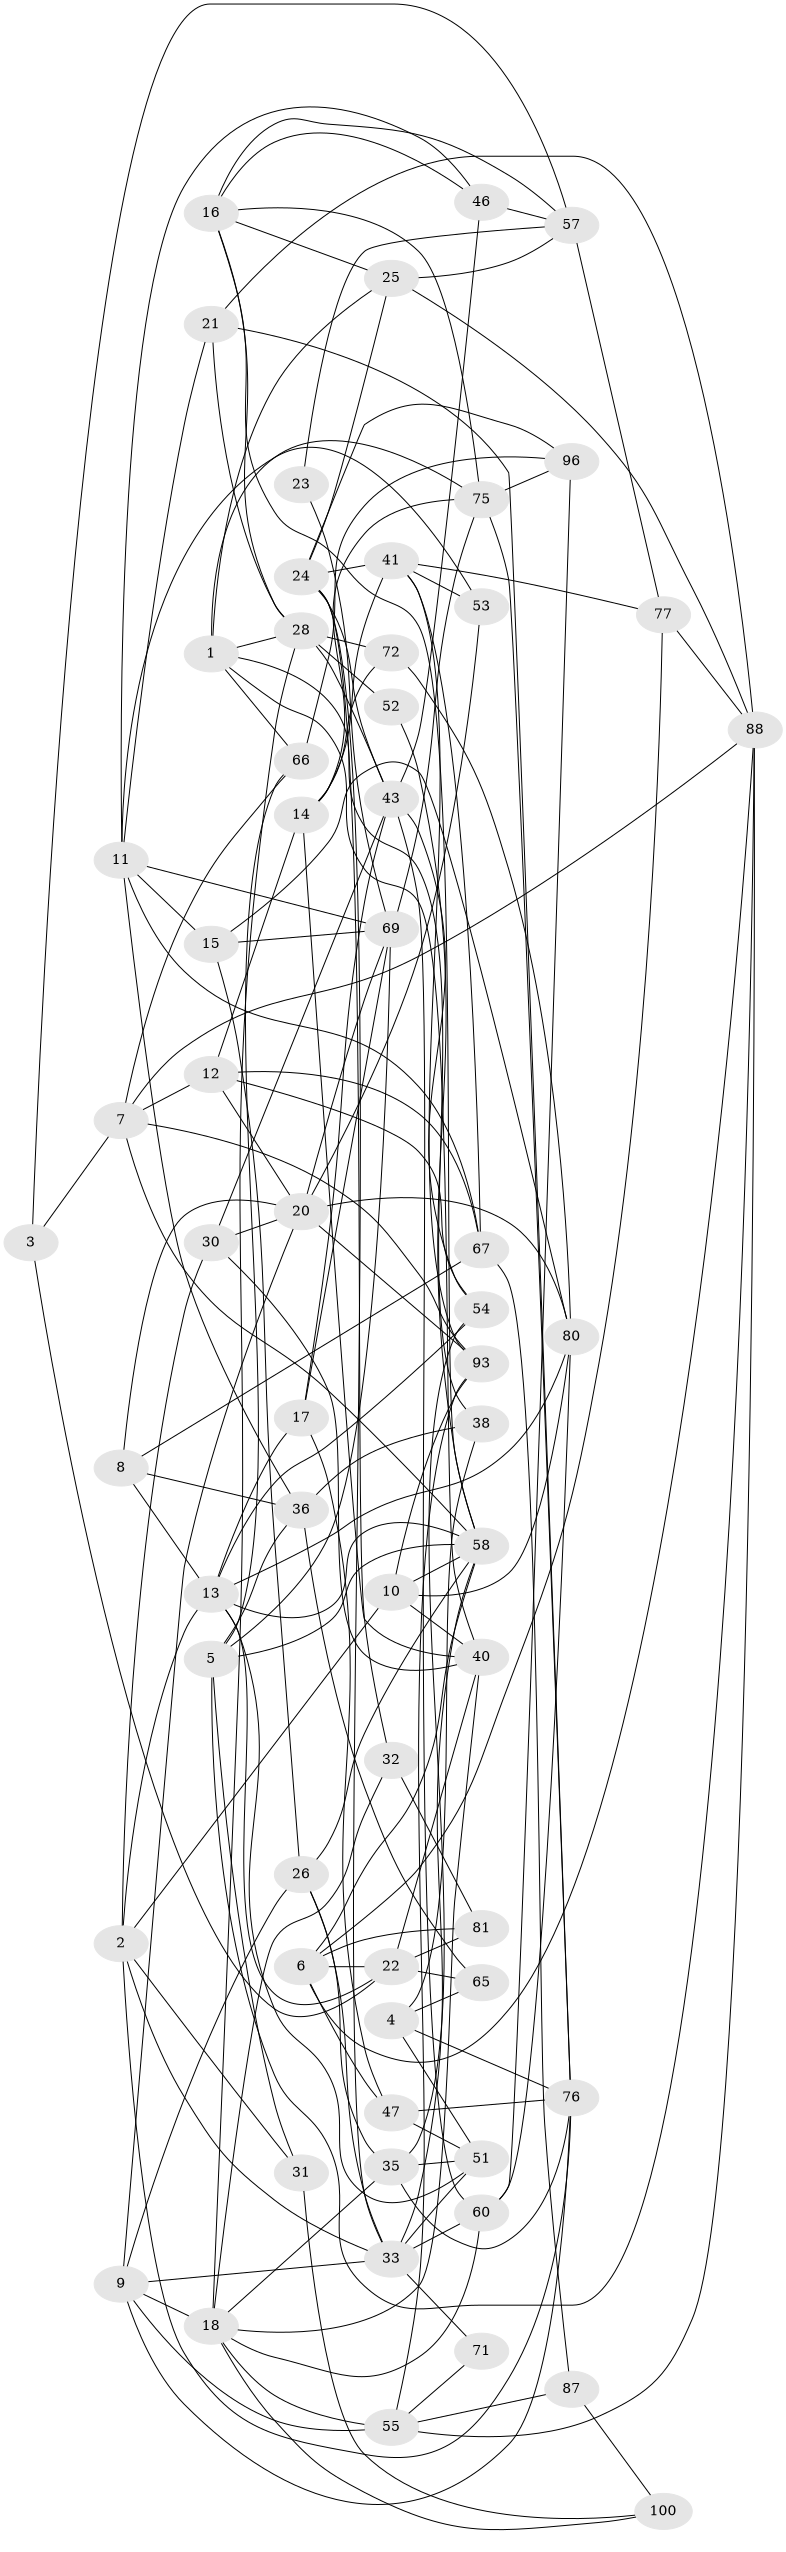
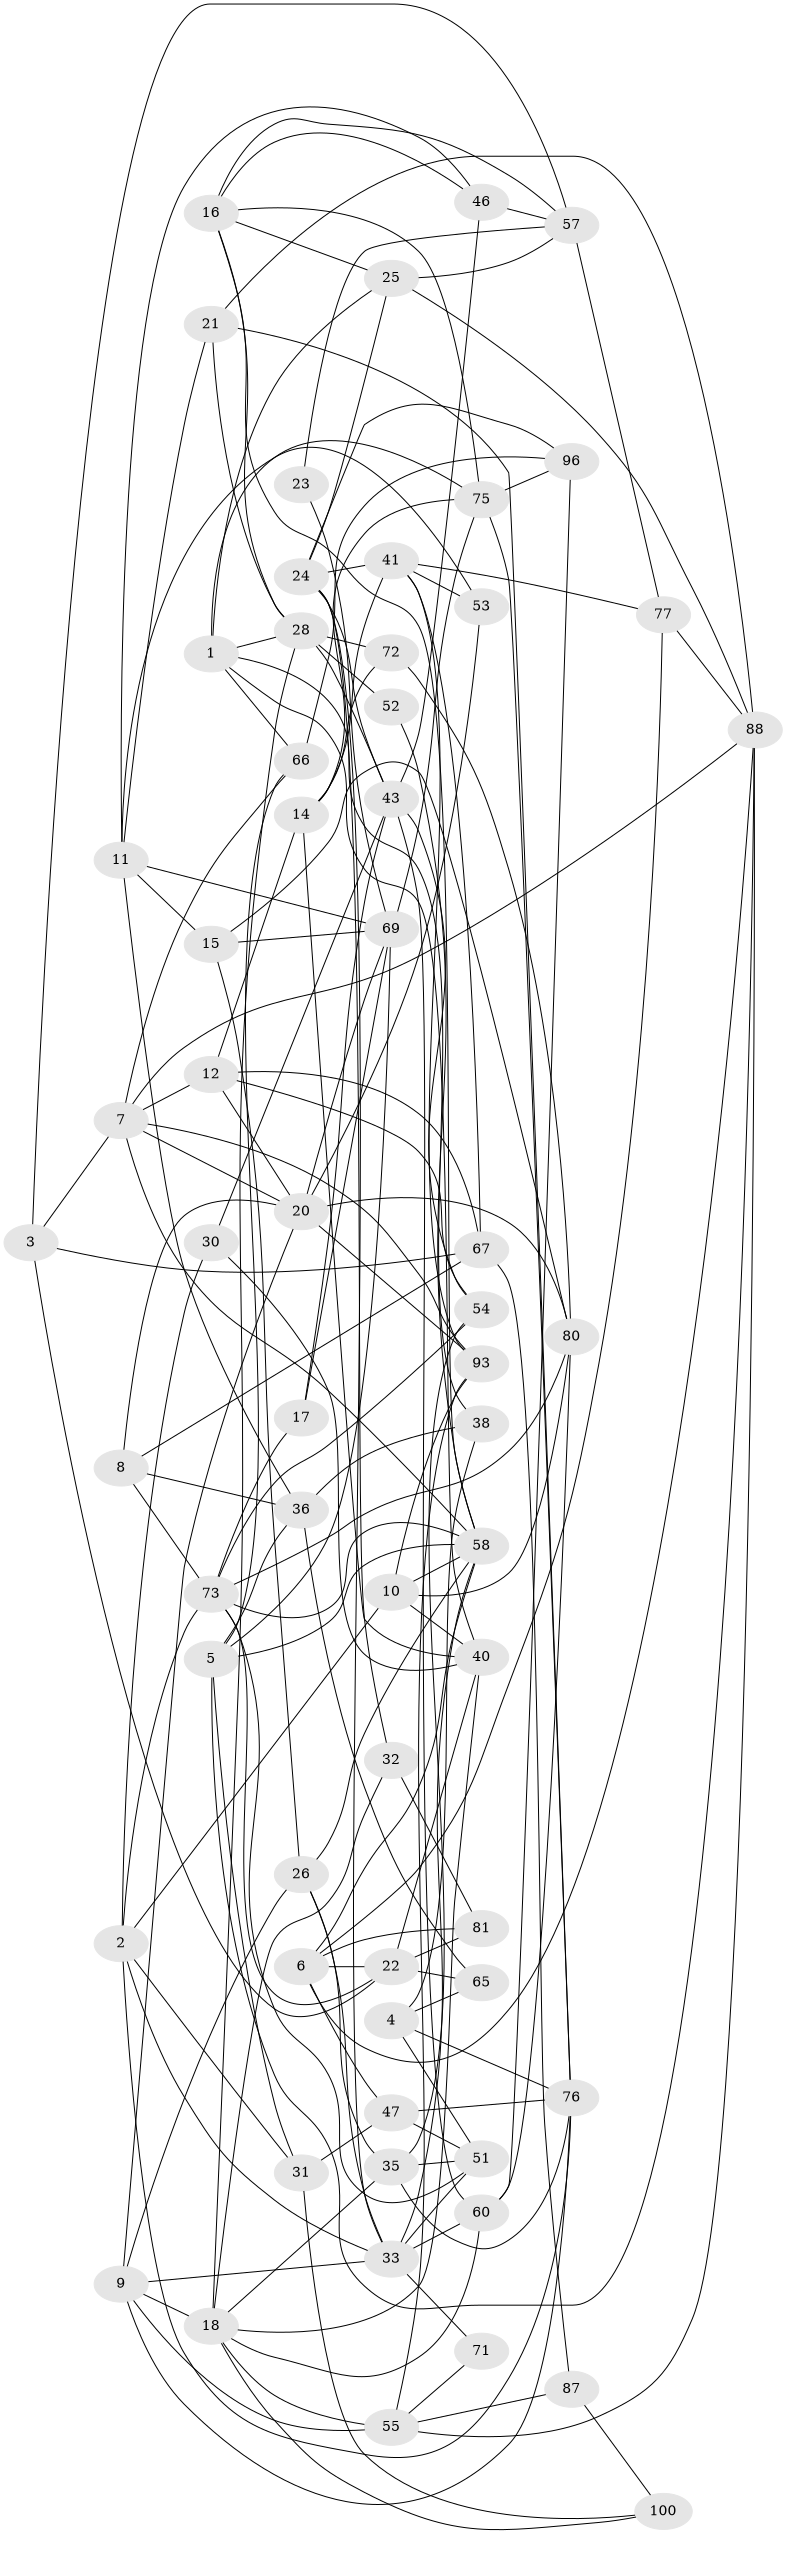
  graph {
    rankdir=LR
    node [color=gray90 style=filled]
    1 [super="+19"]
    25 [super="+27"]
    28 [super="+39"]
    38
    40 [super="+48"]
    66 [super="+79"]
    75 [super="+91"]
    57 [super="+83"]
    88 [super="+98"]
    72
    43 [super="+92"]
    52
    96 [super="+97"]
    76 [super="+106"]
    2 [super="+82"]
    10 [super="+29"]
-   13 [super="+42"]
+   13 [super="+42" label=73]
    30
    31
    33 [super="+34"]
    58 [super="+105"]
    93
    80 [super="+101"]
    22 [super="+68"]
    51 [super="+95"]
    54 [super="+61"]
    17
    47
    100 [super="+102"]
    60 [super="+86"]
    71
    7 [super="+74"]
    12
    20 [super="+73"]
    3
    65
    81
    77
    4 [super="+59"]
    5 [super="+62"]
    36 [super="+45"]
    69 [super="+84"]
    6 [super="+89"]
    67 [super="+94"]
    14 [super="+49"]
    53
    8
    87
    9 [super="+50"]
    18 [super="+78"]
    26
    55 [super="+99"]
    32
    35 [super="+44"]
    11 [super="+37"]
    15 [super="+90"]
    21 [super="+70"]
    46
    41 [super="+85"]
    16 [super="+63"]
    23
    24 [super="+64"]
    1 -- 25
    1 -- 28
    1 -- 38
    1 -- 40
    1 -- 66
    1 -- 75
    25 -- 57
    25 -- 88
    28 -- 72
    28 -- 43
    28 -- 52
    66 -- 96
    75 -- 96
    75 -- 76
    57 -- 77
    72 -- 80
    43 -- 54
    43 -- 60
    43 -- 46
    52 -- 58
    2 -- 76
    2 -- 10
    2 -- 13
    2 -- 30
    2 -- 31
    2 -- 33
    10 -- 40
    10 -- 58
    10 -- 93
    10 -- 80
    13 -- 58
    13 -- 80
    13 -- 22
    13 -- 51
    13 -- 54 [weight=2]
    13 -- 17
    30 -- 40
    30 -- 43
-   17 -- 47
+   31 -- 47
    31 -- 100
    33 -- 58
    33 -- 51
    33 -- 60
    33 -- 71
    22 -- 40
    22 -- 65
    22 -- 81
    17 -- 43
    17 -- 69
    47 -- 76
    47 -- 51
    60 -- 96
    60 -- 80
    7 -- 66
    7 -- 88
    7 -- 58
    7 -- 93
    7 -- 12
-   30 -- 20
+   7 -- 20
    12 -- 54
    12 -- 20
    12 -- 67
    12 -- 14
    20 -- 93
    20 -- 80
    20 -- 69
    20 -- 53
    3 -- 57
    3 -- 22
    3 -- 7
    77 -- 88
    4 -- 38
    4 -- 76 [weight=2]
    4 -- 51
    4 -- 65
    5 -- 66
    5 -- 88
    5 -- 31
    5 -- 58
    5 -- 36
    5 -- 69
    36 -- 38
    36 -- 65
    69 -- 75
    6 -- 88
    6 -- 58
    6 -- 22
    6 -- 47
    6 -- 81
    6 -- 77
    67 -- 87
    14 -- 40
    14 -- 75
    14 -- 72
    14 -- 41
    8 -- 13
    8 -- 20
    8 -- 36
    8 -- 67
    87 -- 100
    9 -- 76
    9 -- 33
    9 -- 20
    9 -- 18
    9 -- 26
    9 -- 55
    18 -- 28
    18 -- 40
    18 -- 100
    18 -- 60
    18 -- 55
    18 -- 32
    18 -- 35
    26 -- 33
    26 -- 58
    26 -- 35
    55 -- 88
    55 -- 93
    55 -- 71
    55 -- 87
    32 -- 81
    35 -- 76
    35 -- 51
    35 -- 54
    11 -- 36
    11 -- 69
-   11 -- 67
+   3 -- 67
    11 -- 53
    11 -- 15
    11 -- 21
    11 -- 46
    15 -- 80
    15 -- 69
    15 -- 26
    21 -- 28
    21 -- 88 [weight=2]
    21 -- 76
    46 -- 57
    41 -- 93
    41 -- 77
    41 -- 67
    41 -- 53
    16 -- 25
    16 -- 28
    16 -- 75
    16 -- 57
    16 -- 58
    16 -- 46
    23 -- 57
    23 -- 69
    24 -- 25
    24 -- 43
    24 -- 96
    24 -- 33
    24 -- 32
    24 -- 41
  }
